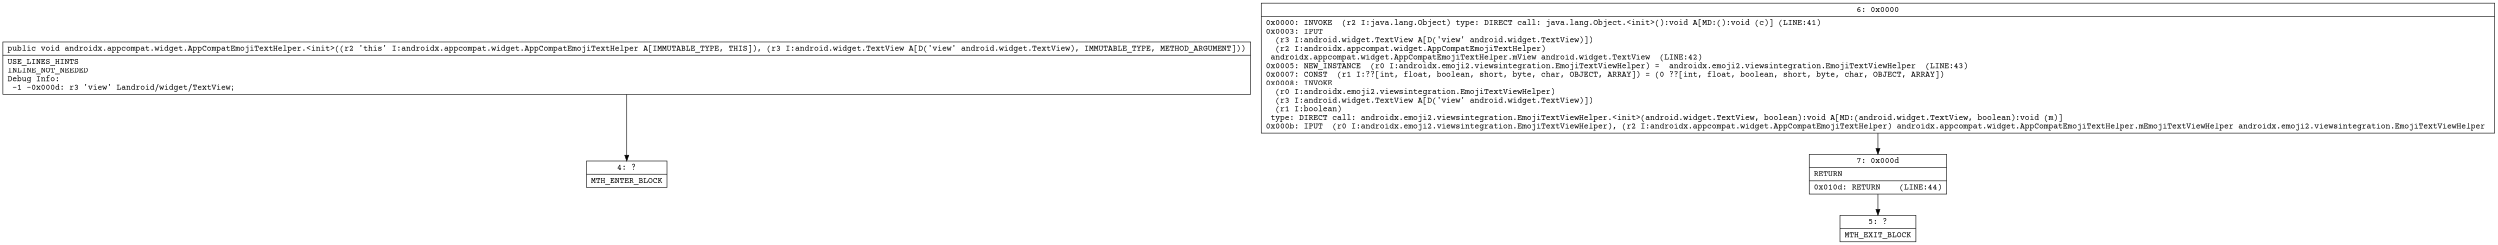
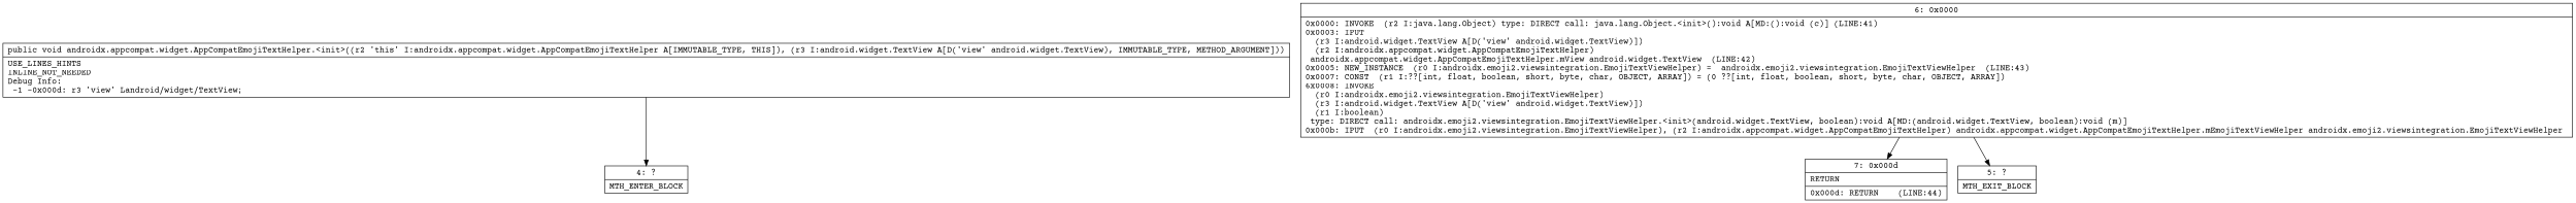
  digraph {
    fontname="Courier Prime"
    node [fontname="Courier Prime" shape=record]
    edge [fontname="Courier Prime"]
    n1 [label="{4\:\ ?|MTH_ENTER_BLOCK\l}"]
-   n2 [label="{6\:\ 0x0000|0x0000: INVOKE  (r2 I:java.lang.Object) type: DIRECT call: java.lang.Object.\<init\>():void A[MD:():void (c)] (LINE:41)\l0x0003: IPUT  \l  (r3 I:android.widget.TextView A[D('view' android.widget.TextView)])\l  (r2 I:androidx.appcompat.widget.AppCompatEmojiTextHelper)\l androidx.appcompat.widget.AppCompatEmojiTextHelper.mView android.widget.TextView  (LINE:42)\l0x0005: NEW_INSTANCE  (r0 I:androidx.emoji2.viewsintegration.EmojiTextViewHelper) =  androidx.emoji2.viewsintegration.EmojiTextViewHelper  (LINE:43)\l0x0007: CONST  (r1 I:??[int, float, boolean, short, byte, char, OBJECT, ARRAY]) = (0 ??[int, float, boolean, short, byte, char, OBJECT, ARRAY]) \l0x0008: INVOKE  \l  (r0 I:androidx.emoji2.viewsintegration.EmojiTextViewHelper)\l  (r3 I:android.widget.TextView A[D('view' android.widget.TextView)])\l  (r1 I:boolean)\l type: DIRECT call: androidx.emoji2.viewsintegration.EmojiTextViewHelper.\<init\>(android.widget.TextView, boolean):void A[MD:(android.widget.TextView, boolean):void (m)]\l0x000b: IPUT  (r0 I:androidx.emoji2.viewsintegration.EmojiTextViewHelper), (r2 I:androidx.appcompat.widget.AppCompatEmojiTextHelper) androidx.appcompat.widget.AppCompatEmojiTextHelper.mEmojiTextViewHelper androidx.emoji2.viewsintegration.EmojiTextViewHelper \l}"]
-   n3 [label="{7\:\ 0x000d|RETURN\l|0x010d: RETURN    (LINE:44)\l}"]
+   n2 [label="{6\:\ 0x0000|0x0000: INVOKE  (r2 I:java.lang.Object) type: DIRECT call: java.lang.Object.\<init\>():void A[MD:():void (c)] (LINE:41)\l0x0003: IPUT  \l  (r3 I:android.widget.TextView A[D('view' android.widget.TextView)])\l  (r2 I:androidx.appcompat.widget.AppCompatEmojiTextHelper)\l androidx.appcompat.widget.AppCompatEmojiTextHelper.mView android.widget.TextView  (LINE:42)\l0x0005: NEW_INSTANCE  (r0 I:androidx.emoji2.viewsintegration.EmojiTextViewHelper) =  androidx.emoji2.viewsintegration.EmojiTextViewHelper  (LINE:43)\l0x0007: CONST  (r1 I:??[int, float, boolean, short, byte, char, OBJECT, ARRAY]) = (0 ??[int, float, boolean, short, byte, char, OBJECT, ARRAY]) \l6x0008: INVOKE  \l  (r0 I:androidx.emoji2.viewsintegration.EmojiTextViewHelper)\l  (r3 I:android.widget.TextView A[D('view' android.widget.TextView)])\l  (r1 I:boolean)\l type: DIRECT call: androidx.emoji2.viewsintegration.EmojiTextViewHelper.\<init\>(android.widget.TextView, boolean):void A[MD:(android.widget.TextView, boolean):void (m)]\l0x000b: IPUT  (r0 I:androidx.emoji2.viewsintegration.EmojiTextViewHelper), (r2 I:androidx.appcompat.widget.AppCompatEmojiTextHelper) androidx.appcompat.widget.AppCompatEmojiTextHelper.mEmojiTextViewHelper androidx.emoji2.viewsintegration.EmojiTextViewHelper \l}"]
+   n3 [label="{7\:\ 0x000d|RETURN\l|0x000d: RETURN    (LINE:44)\l}"]
    n4 [label="{5\:\ ?|MTH_EXIT_BLOCK\l}"]
    n5 [label="{public void androidx.appcompat.widget.AppCompatEmojiTextHelper.\<init\>((r2 'this' I:androidx.appcompat.widget.AppCompatEmojiTextHelper A[IMMUTABLE_TYPE, THIS]), (r3 I:android.widget.TextView A[D('view' android.widget.TextView), IMMUTABLE_TYPE, METHOD_ARGUMENT]))  | USE_LINES_HINTS\lINLINE_NOT_NEEDED\lDebug Info:\l  \-1 \-0x000d: r3 'view' Landroid\/widget\/TextView;\l}"]
    n2 -> n3
-   n3 -> n4
+   n2 -> n4
    n5 -> n1
  }
